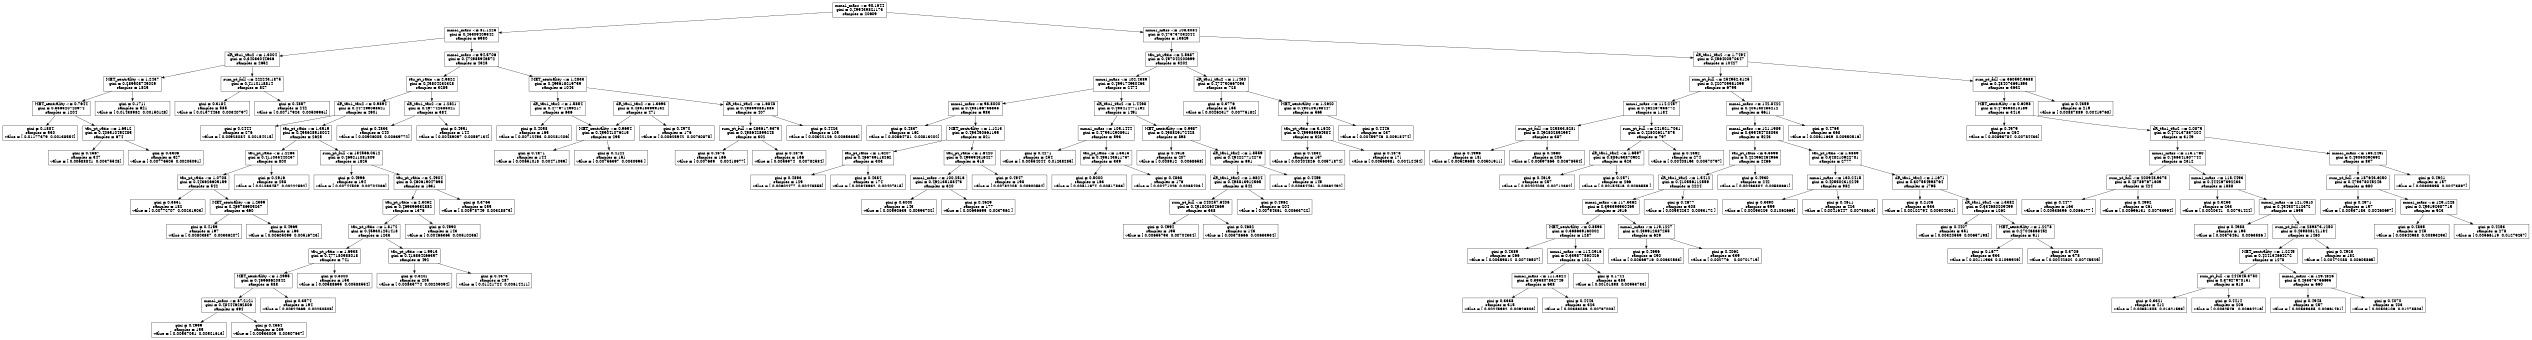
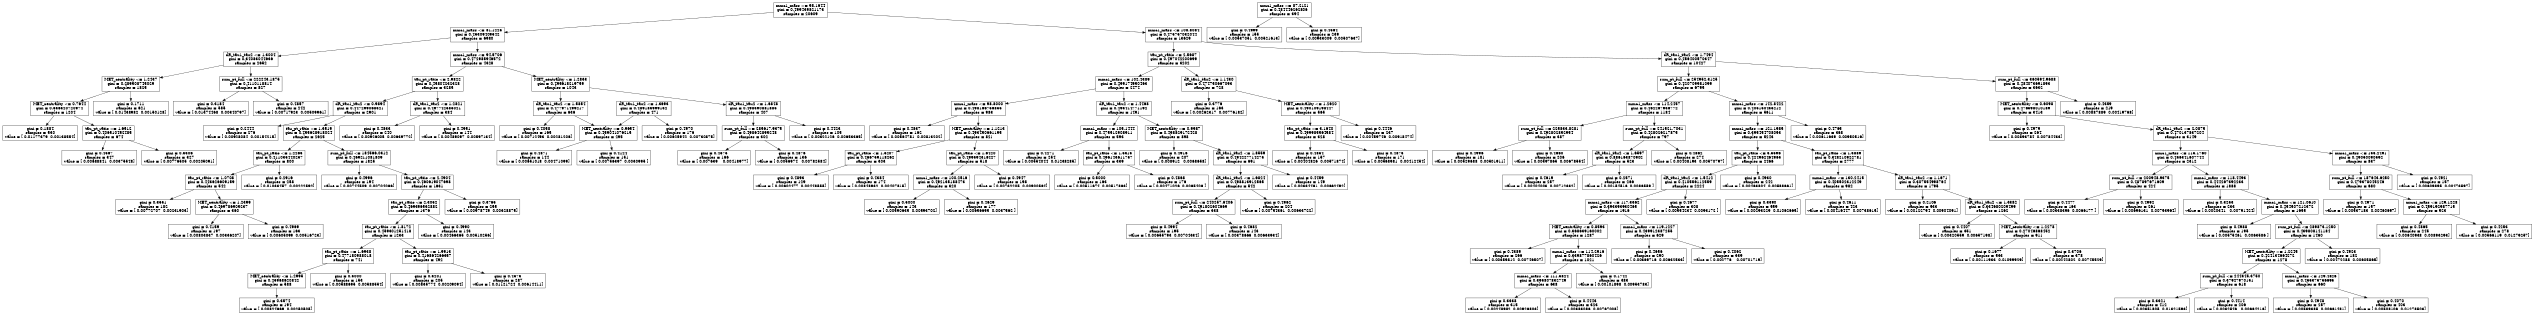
  digraph {
    node [shape=box]
    n1 [label="mmc1_mass <= 98.1644\ngini = 0.499439821173\nsamples = 20609"]
    n2 [label="mmc1_mass <= 81.1225\ngini = 0.45309409542\nsamples = 6980"]
    n3 [label="mmc1_mass <= 108.8084\ngini = 0.475757032044\nsamples = 13629"]
    n4 [label="dR_tau1_tau2 <= 1.3004\ngini = 0.34083044636\nsamples = 2652"]
    n5 [label="mmc1_mass <= 94.5706\ngini = 0.472985946572\nsamples = 4328"]
    n6 [label="tau_pt_ratio <= 2.5687\ngini = 0.497042200699\nsamples = 3202"]
    n7 [label="dR_tau1_tau2 <= 1.7494\ngini = 0.456400570347\nsamples = 10427"]
    n8 [label="MET_centrality <= 1.2437\ngini = 0.289508745029\nsamples = 1825"]
    n9 [label="sum_pt_full <= 222243.1875\ngini = 0.4110118814\nsamples = 827"]
    n10 [label="tau_pt_ratio <= 2.9822\ngini = 0.45804232328\nsamples = 3285"]
    n11 [label="MET_centrality <= 1.2833\ngini = 0.495618219759\nsamples = 1043"]
    n12 [label="MET_centrality <= 0.7644\ngini = 0.336320720974\nsamples = 1204"]
    n13 [label="gini = 0.1711\nsamples = 621\nvalue = [ 0.01438982  0.00150128]"]
    n14 [label="gini = 0.3184\nsamples = 585\nvalue = [ 0.01374468  0.00340797]"]
    n15 [label="gini = 0.4857\nsamples = 242\nvalue = [ 0.00717923  0.00509961]"]
    n16 [label="gini = 0.1884\nsamples = 530\nvalue = [ 0.01177379  0.00138554]"]
    n17 [label="tau_pt_ratio <= 1.6512\ngini = 0.406510452485\nsamples = 674"]
    n18 [label="gini = 0.4567\nsamples = 347\nvalue = [ 0.00688841  0.00375548]"]
    n19 [label="gini = 0.3306\nsamples = 327\nvalue = [ 0.00776505  0.00205091]"]
    n20 [label="dR_tau1_tau2 <= 0.9894\ngini = 0.447299068321\nsamples = 2901"]
    n21 [label="dR_tau1_tau2 <= 1.2821\ngini = 0.497742585021\nsamples = 384"]
    n22 [label="dR_tau1_tau2 <= 1.5854\ngini = 0.477971499217\nsamples = 636"]
    n23 [label="dR_tau1_tau2 <= 1.6848\ngini = 0.498390881885\nsamples = 407"]
    n24 [label="gini = 0.2444\nsamples = 276\nvalue = [ 0.00928084  0.00154215]"]
    n25 [label="tau_pt_ratio <= 1.3519\ngini = 0.455628918024\nsamples = 2625"]
    n26 [label="gini = 0.4833\nsamples = 240\nvalue = [ 0.00926005  0.00639772]"]
    n27 [label="gini = 0.4951\nsamples = 144\nvalue = [ 0.00489097  0.00597134]"]
    n28 [label="tau_pt_ratio <= 1.2263\ngini = 0.411035440257\nsamples = 800"]
    n29 [label="sum_pt_full <= 184566.0312\ngini = 0.469211081809\nsamples = 1825"]
    n30 [label="tau_pt_ratio <= 1.0708\ngini = 0.443626609159\nsamples = 542"]
    n31 [label="gini = 0.2916\nsamples = 258\nvalue = [ 0.01033457  0.00222592]"]
    n32 [label="gini = 0.4996\nsamples = 194\nvalue = [ 0.00744509  0.00704066]"]
    n33 [label="tau_pt_ratio <= 2.4904\ngini = 0.460619047698\nsamples = 1631"]
    n34 [label="gini = 0.3551\nsamples = 182\nvalue = [ 0.00772707  0.00231903]"]
    n35 [label="MET_centrality <= 1.2399\ngini = 0.469786905237\nsamples = 360"]
    n36 [label="gini = 0.4159\nsamples = 197\nvalue = [ 0.00803837  0.00336207]"]
    n37 [label="gini = 0.4969\nsamples = 163\nvalue = [ 0.00605099  0.00516723]"]
    n38 [label="tau_pt_ratio <= 2.3052\ngini = 0.469396532882\nsamples = 1376"]
    n39 [label="gini = 0.3765\nsamples = 255\nvalue = [ 0.00978749  0.00328875]"]
    n40 [label="tau_pt_ratio <= 1.8172\ngini = 0.459301251418\nsamples = 1233"]
    n41 [label="gini = 0.4990\nsamples = 143\nvalue = [ 0.00466365  0.00510256]"]
    n42 [label="tau_pt_ratio <= 1.6938\ngini = 0.477180988018\nsamples = 741"]
    n43 [label="tau_pt_ratio <= 1.9913\ngini = 0.416864266357\nsamples = 492"]
    n44 [label="MET_centrality <= 1.2995\ngini = 0.45968620842\nsamples = 588"]
    n45 [label="gini = 0.5000\nsamples = 153\nvalue = [ 0.00588695  0.00588554]"]
    n46 [label="gini = 0.3201\nsamples = 205\nvalue = [ 0.00835774  0.00209094]"]
    n47 [label="gini = 0.4573\nsamples = 287\nvalue = [ 0.01121724  0.00614411]"]
    n48 [label="mmc1_mass <= 87.2121\ngini = 0.484446262806\nsamples = 394"]
    n49 [label="gini = 0.3574\nsamples = 194\nvalue = [ 0.00824669  0.00250505]"]
    n50 [label="gini = 0.4999\nsamples = 155\nvalue = [ 0.00537051  0.00521613]"]
    n51 [label="gini = 0.4564\nsamples = 239\nvalue = [ 0.00933009  0.00507637]"]
    n52 [label="gini = 0.4058\nsamples = 165\nvalue = [ 0.00712493  0.00281206]"]
    n53 [label="MET_centrality <= 0.9654\ngini = 0.459041076215\nsamples = 295"]
    n54 [label="sum_pt_full <= 285617.9375\ngini = 0.498642895248\nsamples = 302"]
    n55 [label="gini = 0.4423\nsamples = 105\nvalue = [ 0.00322126  0.00653365]"]
    n56 [label="dR_tau1_tau2 <= 1.3693\ngini = 0.489183999132\nsamples = 471"]
    n57 [label="gini = 0.4970\nsamples = 176\nvalue = [ 0.00625942  0.00730875]"]
    n58 [label="gini = 0.4871\nsamples = 144\nvalue = [ 0.00651018  0.00471099]"]
    n59 [label="gini = 0.4124\nsamples = 151\nvalue = [ 0.00756397  0.0030995 ]"]
    n60 [label="gini = 0.4575\nsamples = 166\nvalue = [ 0.007639    0.00418977]"]
    n61 [label="gini = 0.4876\nsamples = 136\nvalue = [ 0.0056974   0.00782584]"]
    n62 [label="mmc1_mass <= 102.4389\ngini = 0.499174950463\nsamples = 2474"]
    n63 [label="dR_tau1_tau2 <= 1.1430\ngini = 0.474750667093\nsamples = 728"]
    n64 [label="sum_pt_full <= 254952.3125\ngini = 0.420709981099\nsamples = 6795"]
    n65 [label="sum_pt_full <= 360594.9688\ngini = 0.484073691893\nsamples = 3632"]
    n66 [label="mmc1_mass <= 98.8000\ngini = 0.498166756855\nsamples = 983"]
    n67 [label="dR_tau1_tau2 <= 1.4468\ngini = 0.493414771192\nsamples = 1491"]
    n68 [label="gini = 0.3776\nsamples = 163\nvalue = [ 0.00262317  0.00776182]"]
    n69 [label="MET_centrality <= 1.2620\ngini = 0.490109198447\nsamples = 565"]
    n70 [label="gini = 0.4837\nsamples = 162\nvalue = [ 0.00564781  0.00813202]"]
    n71 [label="MET_centrality <= 1.1213\ngini = 0.493450661195\nsamples = 821"]
    n72 [label="mmc1_mass <= 105.1444\ngini = 0.475512908911\nsamples = 593"]
    n73 [label="MET_centrality <= 0.9987\ngini = 0.498829172428\nsamples = 898"]
    n74 [label="tau_pt_ratio <= 1.5207\ngini = 0.466759118262\nsamples = 303"]
    n75 [label="tau_pt_ratio <= 1.6420\ngini = 0.499594316427\nsamples = 518"]
    n76 [label="gini = 0.4893\nsamples = 129\nvalue = [ 0.00602477  0.00448555]"]
    n77 [label="gini = 0.4384\nsamples = 174\nvalue = [ 0.00848932  0.00407815]"]
    n78 [label="mmc1_mass <= 100.2516\ngini = 0.492135188473\nsamples = 320"]
    n79 [label="gini = 0.4947\nsamples = 198\nvalue = [ 0.00732205  0.00900564]"]
    n80 [label="gini = 0.5000\nsamples = 143\nvalue = [ 0.00590635  0.00593702]"]
    n81 [label="gini = 0.4629\nsamples = 177\nvalue = [ 0.00656695  0.0037562 ]"]
    n82 [label="gini = 0.4271\nsamples = 254\nvalue = [ 0.00554044  0.01238285]"]
    n83 [label="tau_pt_ratio <= 1.5315\ngini = 0.496143611757\nsamples = 339"]
    n84 [label="gini = 0.4916\nsamples = 207\nvalue = [ 0.008912   0.0068658]"]
    n85 [label="dR_tau1_tau2 <= 1.8559\ngini = 0.494227714275\nsamples = 691"]
    n86 [label="gini = 0.5000\nsamples = 163\nvalue = [ 0.00511674  0.00517863]"]
    n87 [label="gini = 0.4868\nsamples = 176\nvalue = [ 0.00471026  0.0065406 ]"]
    n88 [label="dR_tau1_tau2 <= 1.6824\ngini = 0.498813912565\nsamples = 542"]
    n89 [label="gini = 0.4459\nsamples = 149\nvalue = [ 0.00334461  0.00662492]"]
    n90 [label="sum_pt_full <= 240257.6406\ngini = 0.491802604669\nsamples = 338"]
    n91 [label="gini = 0.4962\nsamples = 204\nvalue = [ 0.00754361  0.00633722]"]
    n92 [label="gini = 0.4994\nsamples = 195\nvalue = [ 0.00655793  0.00704334]"]
    n93 [label="gini = 0.4682\nsamples = 143\nvalue = [ 0.00378666  0.00633934]"]
    n94 [label="tau_pt_ratio <= 3.1640\ngini = 0.499985564584\nsamples = 328"]
    n95 [label="gini = 0.4446\nsamples = 237\nvalue = [ 0.00459746  0.00918474]"]
    n96 [label="gini = 0.4854\nsamples = 157\nvalue = [ 0.00404826  0.00571874]"]
    n97 [label="gini = 0.4873\nsamples = 171\nvalue = [ 0.00568981  0.00412454]"]
    n98 [label="mmc1_mass <= 114.2457\ngini = 0.462267936772\nsamples = 1184"]
    n99 [label="mmc1_mass <= 142.8422\ngini = 0.405150435212\nsamples = 5611"]
    n100 [label="MET_centrality <= 0.6098\ngini = 0.476598010189\nsamples = 3413"]
    n101 [label="gini = 0.4359\nsamples = 219\nvalue = [ 0.00887889  0.00419768]"]
    n102 [label="sum_pt_full <= 225833.8281\ngini = 0.492802852954\nsamples = 387"]
    n103 [label="sum_pt_full <= 241521.7031\ngini = 0.428026217875\nsamples = 797"]
    n104 [label="mmc1_mass <= 121.1985\ngini = 0.395454708053\nsamples = 5243"]
    n105 [label="gini = 0.4765\nsamples = 368\nvalue = [ 0.00611639  0.00950516]"]
    n106 [label="gini = 0.4996\nsamples = 181\nvalue = [ 0.00529688  0.00501911]"]
    n107 [label="gini = 0.4660\nsamples = 206\nvalue = [ 0.00397865  0.00678554]"]
    n108 [label="dR_tau1_tau2 <= 1.6597\ngini = 0.886163870902\nsamples = 523"]
    n109 [label="gini = 0.4862\nsamples = 274\nvalue = [ 0.00408193  0.00570797]"]
    n110 [label="gini = 0.4619\nsamples = 257\nvalue = [ 0.00404003  0.00712332]"]
    n111 [label="gini = 0.2571\nsamples = 266\nvalue = [ 0.00154516  0.0086559 ]"]
    n112 [label="tau_pt_ratio <= 3.5596\ngini = 0.424962464965\nsamples = 2466"]
    n113 [label="tau_pt_ratio <= 1.3889\ngini = 0.348210922781\nsamples = 2777"]
    n114 [label="dR_tau1_tau2 <= 1.5412\ngini = 0.410556112559\nsamples = 2224"]
    n115 [label="gini = 0.4930\nsamples = 242\nvalue = [ 0.00463804  0.00588661]"]
    n116 [label="mmc1_mass <= 130.2415\ngini = 0.405502312249\nsamples = 982"]
    n117 [label="dR_tau1_tau2 <= 1.1671\ngini = 0.307554998764\nsamples = 1795"]
    n118 [label="mmc1_mass <= 117.3362\ngini = 0.393393930465\nsamples = 1916"]
    n119 [label="gini = 0.4677\nsamples = 308\nvalue = [ 0.00554234  0.0093172 ]"]
    n120 [label="MET_centrality <= 0.8593\ngini = 0.368639160002\nsamples = 1287"]
    n121 [label="mmc1_mass <= 119.1227\ngini = 0.439912387255\nsamples = 629"]
    n122 [label="gini = 0.4389\nsamples = 266\nvalue = [ 0.00359812  0.00746507]"]
    n123 [label="mmc1_mass <= 114.2916\ngini = 0.339877860426\nsamples = 1021"]
    n124 [label="gini = 0.4656\nsamples = 290\nvalue = [ 0.00369716  0.00632533]"]
    n125 [label="gini = 0.4062\nsamples = 339\nvalue = [ 0.002776    0.00701719]"]
    n126 [label="mmc1_mass <= 111.5824\ngini = 0.395807832749\nsamples = 638"]
    n127 [label="gini = 0.1744\nsamples = 383\nvalue = [ 0.00101898  0.00953783]"]
    n128 [label="gini = 0.3338\nsamples = 315\nvalue = [ 0.00248982  0.00926803]"]
    n129 [label="gini = 0.4443\nsamples = 323\nvalue = [ 0.00383086  0.00767008]"]
    n130 [label="gini = 0.3390\nsamples = 559\nvalue = [ 0.00293229  0.01062665]"]
    n131 [label="gini = 0.4611\nsamples = 423\nvalue = [ 0.00416447  0.00738615]"]
    n132 [label="gini = 0.2106\nsamples = 533\nvalue = [ 0.00122794  0.00904091]"]
    n133 [label="dR_tau1_tau2 <= 1.3382\ngini = 0.334680209499\nsamples = 1262"]
    n134 [label="gini = 0.4407\nsamples = 351\nvalue = [ 0.00320559  0.00657198]"]
    n135 [label="MET_centrality <= 1.2278\ngini = 0.27046868452\nsamples = 911"]
    n136 [label="gini = 0.1677\nsamples = 533\nvalue = [ 0.00111933  0.01099929]"]
    n137 [label="gini = 0.3706\nsamples = 378\nvalue = [ 0.00242802  0.00745529]"]
    n138 [label="gini = 0.4979\nsamples = 264\nvalue = [ 0.00893784  0.00784433]"]
    n139 [label="dR_tau1_tau2 <= 2.0875\ngini = 0.470137837204\nsamples = 3149"]
    n140 [label="mmc1_mass <= 115.1760\ngini = 0.456341607744\nsamples = 2312"]
    n141 [label="mmc1_mass <= 153.2491\ngini = 0.49050090592\nsamples = 837"]
    n142 [label="sum_pt_full <= 200948.9375\ngini = 0.487897671609\nsamples = 424"]
    n143 [label="mmc1_mass <= 118.4493\ngini = 0.444267392233\nsamples = 1888"]
    n144 [label="sum_pt_full <= 187643.6250\ngini = 0.479378045246\nsamples = 680"]
    n145 [label="gini = 0.4921\nsamples = 157\nvalue = [ 0.00609895  0.00473597]"]
    n146 [label="gini = 0.4477\nsamples = 163\nvalue = [ 0.00338396  0.0066177 ]"]
    n147 [label="gini = 0.4992\nsamples = 261\nvalue = [ 0.00696131  0.00753964]"]
    n148 [label="gini = 0.3253\nsamples = 233\nvalue = [ 0.0020341   0.00791424]"]
    n149 [label="mmc1_mass <= 121.0610\ngini = 0.454507212372\nsamples = 1655"]
    n150 [label="gini = 0.4988\nsamples = 195\nvalue = [ 0.00575461  0.0063586 ]"]
    n151 [label="sum_pt_full <= 289873.1250\ngini = 0.439808141184\nsamples = 1460"]
    n152 [label="MET_centrality <= 1.2245\ngini = 0.424134664272\nsamples = 1278"]
    n153 [label="gini = 0.4923\nsamples = 182\nvalue = [ 0.00472288  0.00605865]"]
    n154 [label="sum_pt_full <= 244345.3750\ngini = 0.37927970151\nsamples = 618"]
    n155 [label="mmc1_mass <= 129.4826\ngini = 0.455375756695\nsamples = 660"]
    n156 [label="gini = 0.3321\nsamples = 412\nvalue = [ 0.00351805  0.01321593]"]
    n157 [label="gini = 0.4414\nsamples = 206\nvalue = [ 0.0032546   0.00664216]"]
    n158 [label="gini = 0.4948\nsamples = 257\nvalue = [ 0.00539385  0.00661481]"]
    n159 [label="gini = 0.4070\nsamples = 403\nvalue = [ 0.00508106  0.01278503]"]
    n160 [label="gini = 0.4971\nsamples = 157\nvalue = [ 0.00537183  0.00460697]"]
    n161 [label="mmc1_mass <= 129.1228\ngini = 0.459192987715\nsamples = 523"]
    n162 [label="gini = 0.4865\nsamples = 245\nvalue = [ 0.00640938  0.00893293]"]
    n163 [label="gini = 0.4253\nsamples = 278\nvalue = [ 0.00566119  0.01279257]"]
    n1 -> n2
    n1 -> n3
    n2 -> n4
    n2 -> n5
    n3 -> n6
    n3 -> n7
    n4 -> n8
    n4 -> n9
    n5 -> n10
    n5 -> n11
    n6 -> n62
    n6 -> n63
    n7 -> n64
    n7 -> n65
    n8 -> n12
    n8 -> n13
    n9 -> n14
    n9 -> n15
    n10 -> n20
    n10 -> n21
    n11 -> n22
    n11 -> n23
    n12 -> n16
    n12 -> n17
    n17 -> n18
    n17 -> n19
    n20 -> n24
    n20 -> n25
    n21 -> n26
    n21 -> n27
    n22 -> n52
    n22 -> n53
    n23 -> n54
    n23 -> n55
    n25 -> n28
    n25 -> n29
    n28 -> n30
    n28 -> n31
    n29 -> n32
    n29 -> n33
    n30 -> n34
    n30 -> n35
    n33 -> n38
    n33 -> n39
    n35 -> n36
    n35 -> n37
    n38 -> n40
    n38 -> n41
    n40 -> n42
    n40 -> n43
    n42 -> n44
    n42 -> n45
    n43 -> n46
    n43 -> n47
-   n44 -> n48
    n44 -> n49
    n48 -> n50
    n48 -> n51
    n53 -> n58
    n53 -> n59
    n54 -> n60
    n54 -> n61
    n56 -> n53
    n56 -> n57
    n62 -> n66
    n62 -> n67
    n63 -> n68
    n63 -> n69
    n64 -> n98
    n64 -> n99
    n65 -> n100
    n65 -> n101
    n66 -> n70
    n66 -> n71
    n67 -> n72
    n67 -> n73
    n69 -> n94
    n69 -> n95
    n71 -> n74
    n71 -> n75
    n72 -> n82
    n72 -> n83
    n73 -> n84
    n73 -> n85
    n74 -> n76
    n74 -> n77
    n75 -> n78
    n75 -> n79
    n78 -> n80
    n78 -> n81
    n83 -> n86
    n83 -> n87
    n85 -> n88
    n85 -> n89
    n88 -> n90
    n88 -> n91
    n90 -> n92
    n90 -> n93
    n94 -> n96
    n94 -> n97
    n98 -> n102
    n98 -> n103
    n99 -> n104
    n99 -> n105
    n100 -> n138
    n100 -> n139
    n102 -> n106
    n102 -> n107
    n103 -> n108
    n103 -> n109
    n104 -> n112
    n104 -> n113
    n108 -> n110
    n108 -> n111
    n112 -> n114
    n112 -> n115
    n113 -> n116
    n113 -> n117
    n114 -> n118
    n114 -> n119
    n116 -> n130
    n116 -> n131
    n117 -> n132
    n117 -> n133
    n118 -> n120
    n118 -> n121
    n120 -> n122
    n120 -> n123
    n121 -> n124
    n121 -> n125
    n123 -> n126
    n123 -> n127
    n126 -> n128
    n126 -> n129
    n133 -> n134
    n133 -> n135
    n135 -> n136
    n135 -> n137
    n139 -> n140
    n139 -> n141
    n140 -> n142
    n140 -> n143
    n141 -> n144
    n141 -> n145
    n142 -> n146
    n142 -> n147
    n143 -> n148
    n143 -> n149
    n144 -> n160
    n144 -> n161
    n149 -> n150
    n149 -> n151
    n151 -> n152
    n151 -> n153
    n152 -> n154
    n152 -> n155
    n154 -> n156
    n154 -> n157
    n155 -> n158
    n155 -> n159
    n161 -> n162
    n161 -> n163
  }
